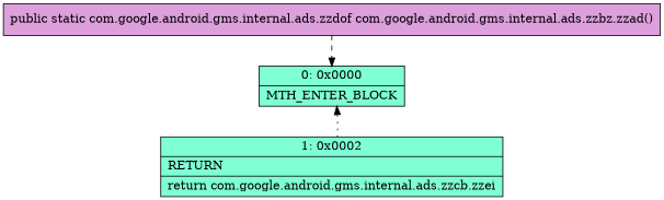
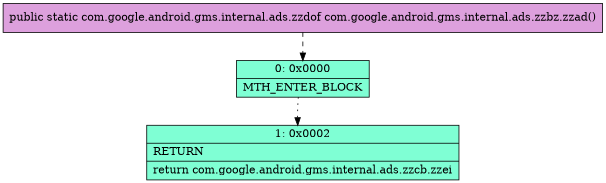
  digraph {
    node [shape=record style=filled fillcolor=aquamarine]
    n1 [label="{0\:\ 0x0000|MTH_ENTER_BLOCK\l}"]
    n2 [label="{1\:\ 0x0002|RETURN\l|return com.google.android.gms.internal.ads.zzcb.zzei\l}"]
    n3 [label="{public static com.google.android.gms.internal.ads.zzdof com.google.android.gms.internal.ads.zzbz.zzad() }" fillcolor=plum]
-   n2 -> n1 [style=dotted]
+   n1 -> n2 [style=dotted]
    n3 -> n1 [style=dashed]
  }
